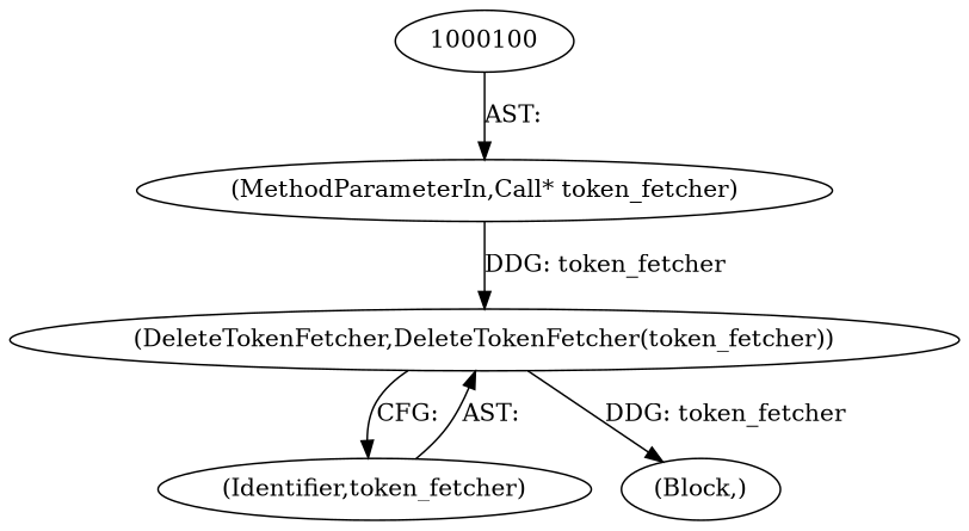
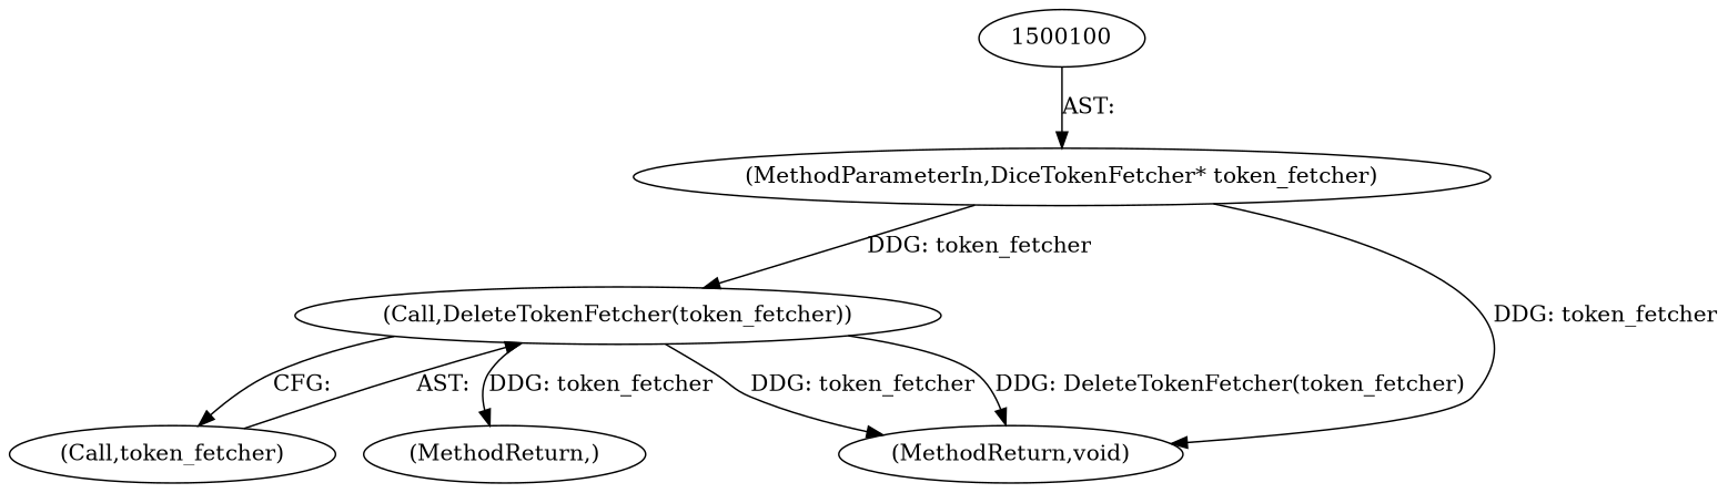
  digraph {
-   n1 [label="(DeleteTokenFetcher,DeleteTokenFetcher(token_fetcher))"]
-   n2 [label="(Identifier,token_fetcher)"]
-   n3 [label="(Block,)"]
-   n5 [label="(MethodParameterIn,Call* token_fetcher)"]
-   1000100
+   n1 [label="(Call,DeleteTokenFetcher(token_fetcher))"]
+   n2 [label="(Call,token_fetcher)"]
+   n3 [label="(MethodReturn,)"]
+   n4 [label="(MethodReturn,void)"]
+   n5 [label="(MethodParameterIn,DiceTokenFetcher* token_fetcher)"]
+   1000100 [label=1500100]
    n1 -> n2 [label="CFG: "]
    n1 -> n3 [label="DDG: token_fetcher"]
+   n1 -> n4 [label="DDG: token_fetcher"]
+   n1 -> n4 [label="DDG: DeleteTokenFetcher(token_fetcher)"]
    n2 -> n1 [label="AST: "]
    n5 -> n1 [label="DDG: token_fetcher"]
+   n5 -> n4 [label="DDG: token_fetcher"]
    1000100 -> n5 [label="AST: "]
  }
